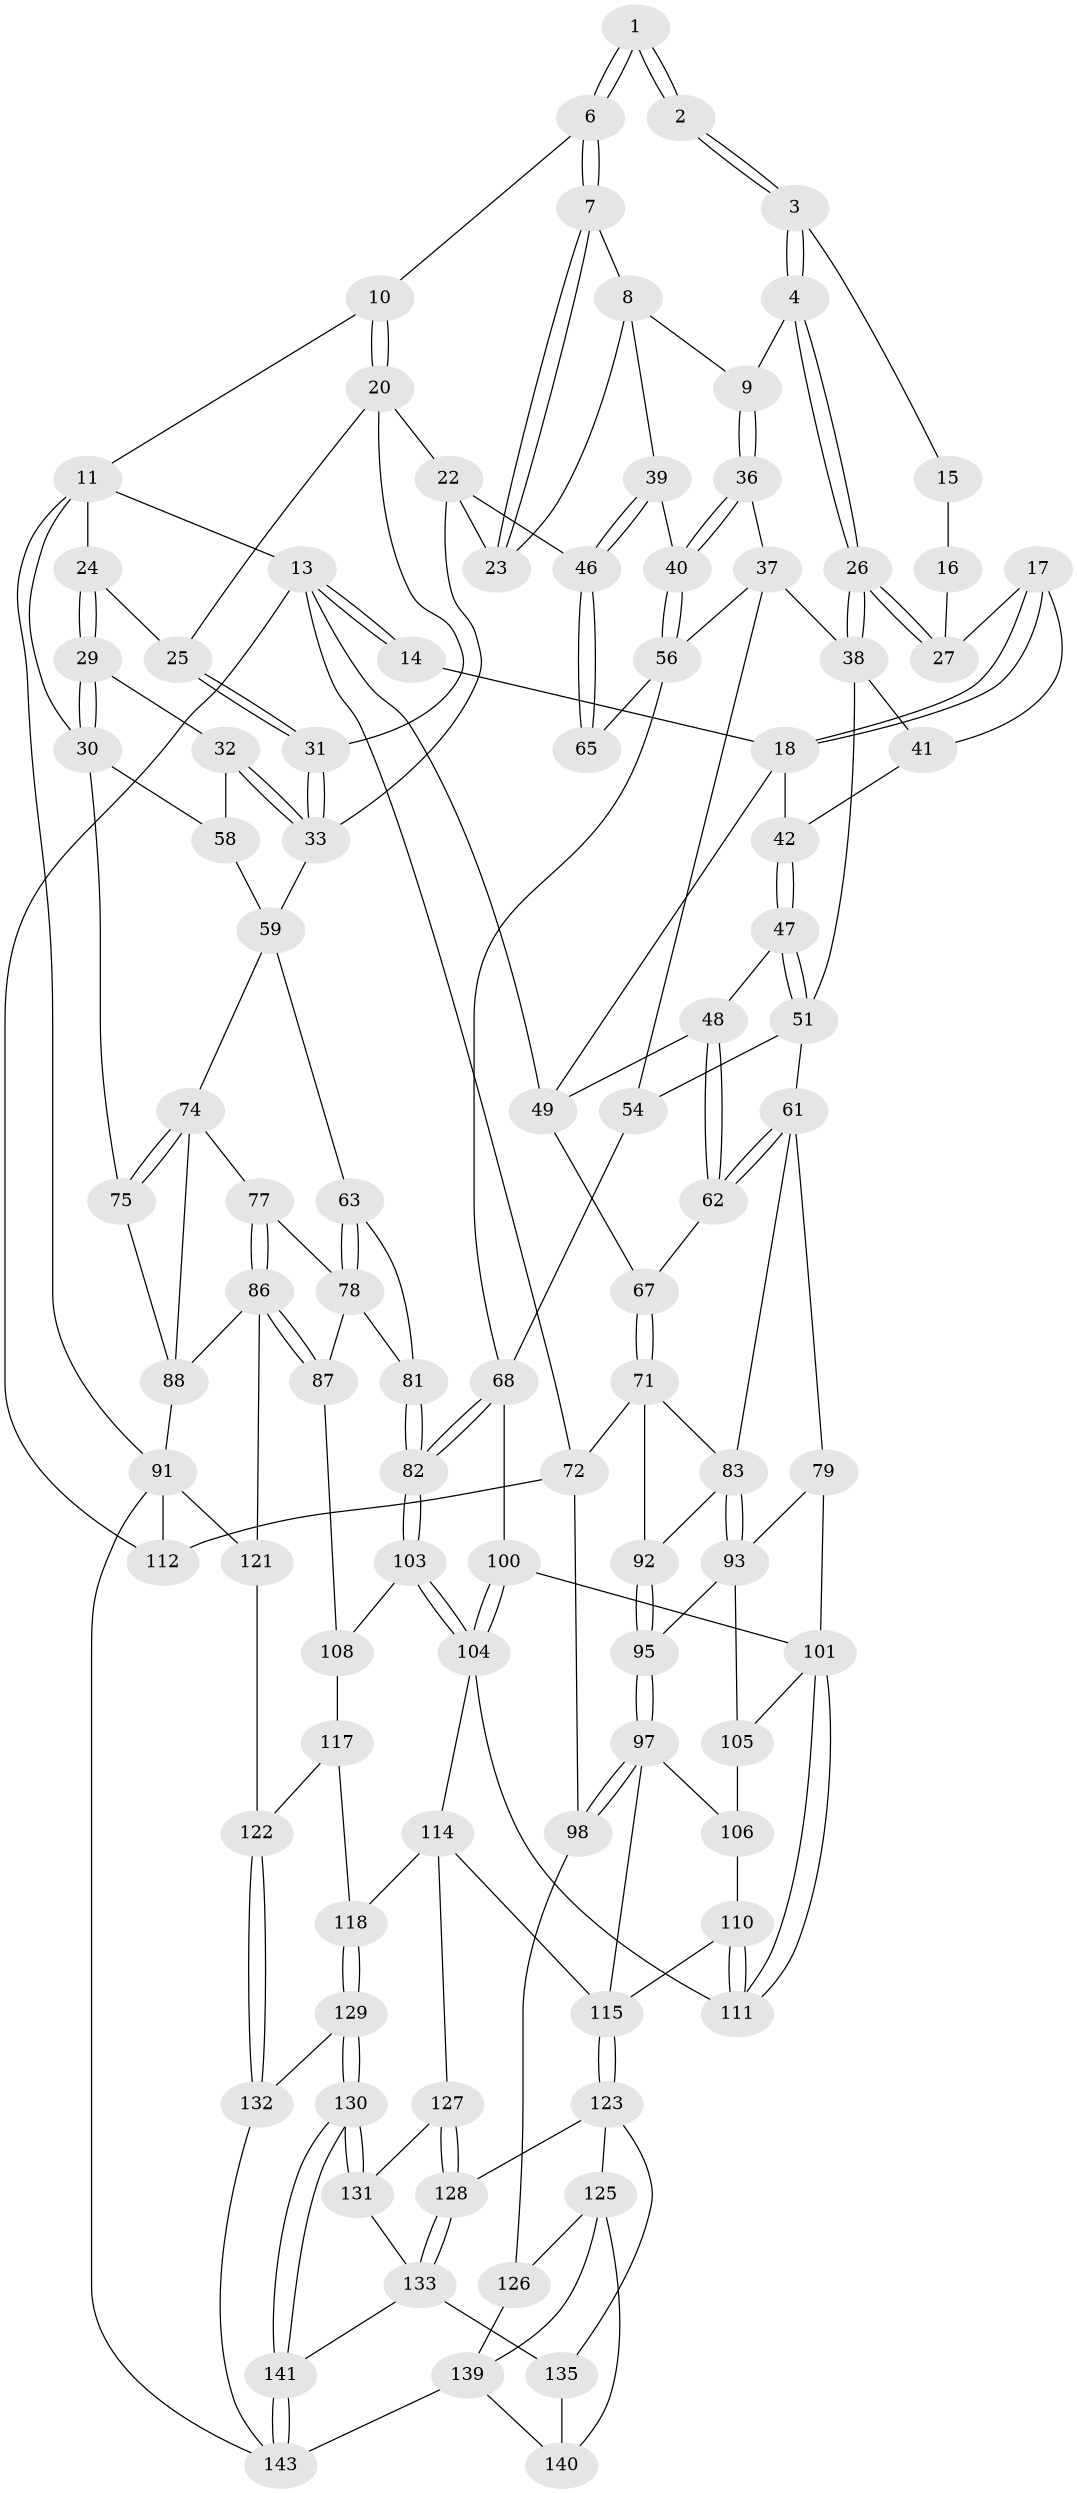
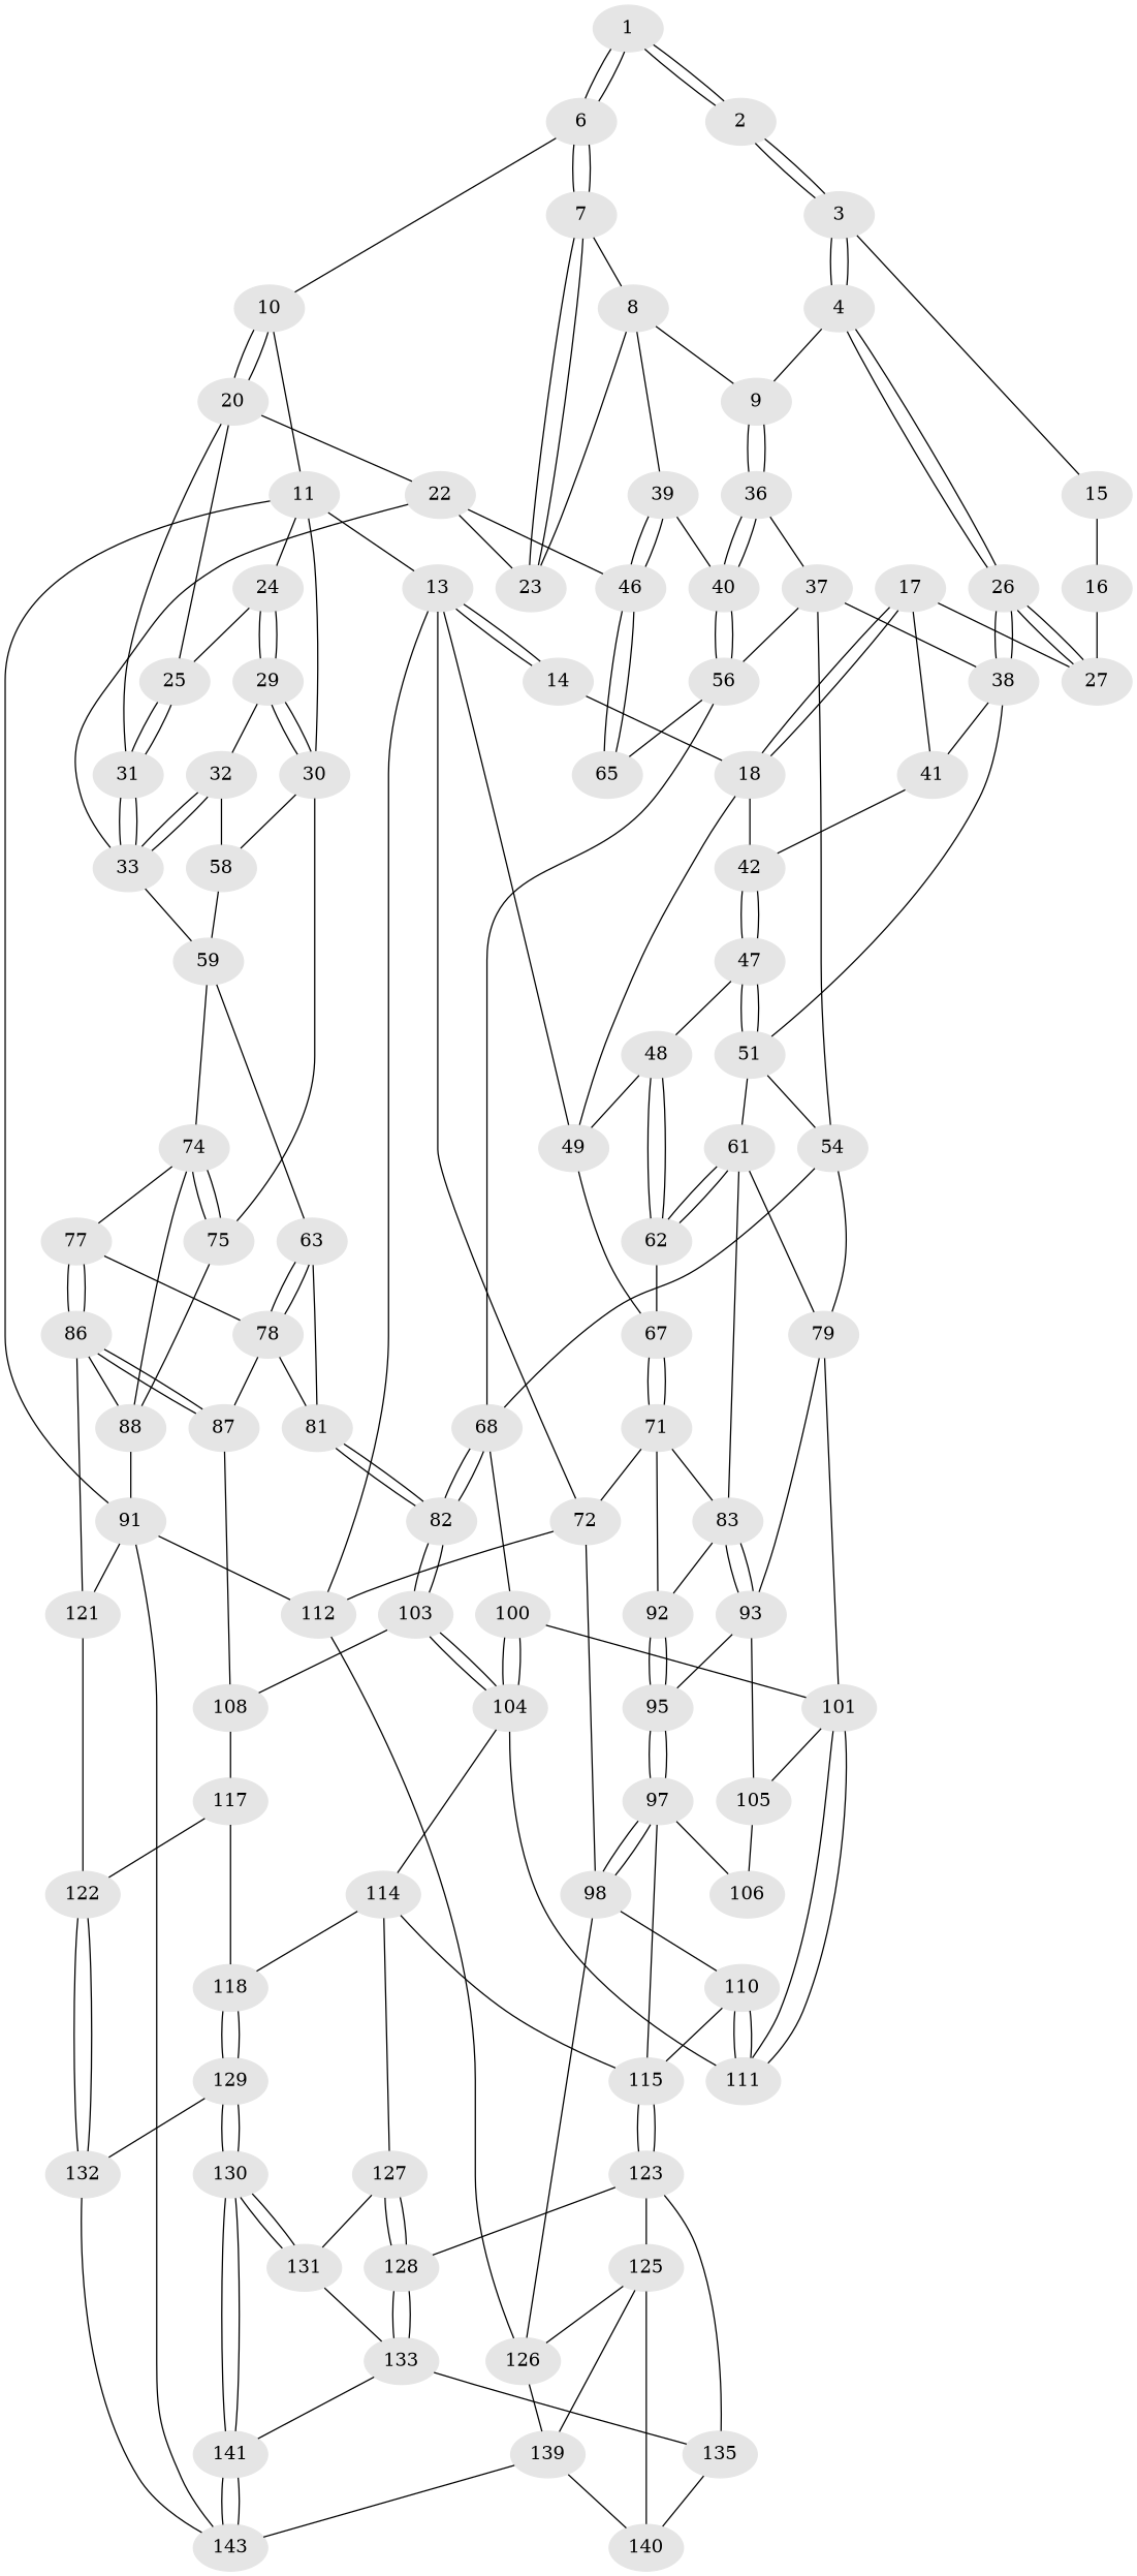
  graph {
    node [color=gray90 style=filled]
    1
    2
    6
    3
    7
    10
    4 [super="+5"]
    15
    9
    26
    16 [super="+28"]
    36
    27
    38 [super="+43"]
    8 [super="+35"]
    23
    11 [super="+12"]
    20 [super="+21"]
    39
    46
    40
    37 [super="+53"]
    13 [super="+52"]
    24
    30 [super="+57"]
    91 [super="+136"]
    22 [super="+45"]
    25
    31
    14
    49 [super="+50"]
    n32 [label=72 super="+99"]
    112
    29
    58
    75
    121
    143 [super="+144"]
    18 [super="+19"]
    67
    98
    126 [super="+137"]
    42
    17 [super="+34"]
    41
    47
    33 [super="+44"]
    59 [super="+60"]
    65
    32
    51 [super="+55"]
    88 [super="+90"]
    63 [super="+64"]
    74 [super="+76"]
    54 [super="+70"]
    56 [super="+66"]
    68 [super="+69"]
    79 [super="+96"]
    61 [super="+80"]
    48
    62
    71 [super="+72"]
    83 [super="+84"]
    82
    100
    93 [super="+94"]
    101 [super="+102"]
    78 [super="+85"]
    81
    77
    92
    87
    103
    104 [super="+113"]
    95
    86 [super="+89"]
    108 [super="+109"]
    105
    111
    122
    117 [super="+120"]
    97 [super="+107"]
    106
    115 [super="+116"]
    110
    123 [super="+124"]
    139 [super="+142"]
    114 [super="+119"]
    118
    127
    129
    128
    131
    125 [super="+138"]
    135
    132
    130
    140
    133 [super="+134"]
    141
    1 -- 2
    1 -- 2
    1 -- 6
    1 -- 6
    2 -- 3
    2 -- 3
    6 -- 7
    6 -- 7
    6 -- 10
    3 -- 4
    3 -- 4
    3 -- 15
    7 -- 8
    7 -- 23
    7 -- 23
    10 -- 11
    10 -- 20
    10 -- 20
    4 -- 9
    4 -- 26
    4 -- 26
    15 -- 16 [weight=2]
    9 -- 36
    9 -- 36
    26 -- 27
    26 -- 27
    26 -- 38
    26 -- 38
    16 -- 27
    36 -- 40
    36 -- 40
    36 -- 37
    38 -- 41
    38 -- 51
    8 -- 9
    8 -- 23
    8 -- 39
    11 -- 13
    11 -- 24
    11 -- 30
    11 -- 91
    20 -- 22
    20 -- 25
    20 -- 31
    39 -- 46
    39 -- 46
    39 -- 40
    46 -- 65
    46 -- 65
    40 -- 56
    40 -- 56
    37 -- 38
    37 -- 54
    37 -- 56
    13 -- 14
    13 -- 14
    13 -- 49
    13 -- n32
    13 -- 112
    24 -- 25
    24 -- 29
    24 -- 29
    30 -- 58
    30 -- 75
    91 -- 112
    91 -- 121
    91 -- 143
    22 -- 23
    22 -- 46
    22 -- 33
    25 -- 31
    25 -- 31
    31 -- 33
    31 -- 33
    14 -- 18
    49 -- 67
    n32 -- 112
    n32 -- 98
+   112 -- 126
    29 -- 30
    29 -- 30
    29 -- 32
    58 -- 59
    75 -- 88
    121 -- 122
    18 -- 49
    18 -- 42
    67 -- 71
    67 -- 71
    98 -- 126
    126 -- 139
    42 -- 47
    42 -- 47
    17 -- 27
    17 -- 18
    17 -- 18
    17 -- 41
    41 -- 42
    47 -- 51
    47 -- 51
    47 -- 48
    33 -- 59
    59 -- 63
    59 -- 74
    32 -- 58
    32 -- 33
    32 -- 33
    51 -- 54
    51 -- 61
    88 -- 91
    63 -- 78
    63 -- 78
    63 -- 81
    74 -- 75
    74 -- 75
    74 -- 88
    74 -- 77
    54 -- 68
+   54 -- 79
    56 -- 65
    56 -- 68
    68 -- 82
    68 -- 82
    68 -- 100
    79 -- 93
    79 -- 101
    61 -- 79
    61 -- 62
    61 -- 62
    61 -- 83
    48 -- 49
    48 -- 62
    48 -- 62
    62 -- 67
    71 -- n32
    71 -- 83
    71 -- 92
    83 -- 93
    83 -- 93
    83 -- 92
    82 -- 103
    82 -- 103
    100 -- 101
    100 -- 104
    100 -- 104
    93 -- 95
    93 -- 105
    101 -- 105
    101 -- 111
    101 -- 111
    78 -- 81
    78 -- 87
    81 -- 82
    81 -- 82
    77 -- 78
    77 -- 86
    77 -- 86
    92 -- 95
    92 -- 95
    87 -- 108
    103 -- 104
    103 -- 104
    103 -- 108
    104 -- 111
    104 -- 114
    95 -- 97
    95 -- 97
    86 -- 121
    86 -- 88
    86 -- 87
    86 -- 87
    108 -- 117 [weight=2]
    105 -- 106
    122 -- 132
    122 -- 132
    117 -- 122
    117 -- 118
    97 -- 98
    97 -- 98
    97 -- 106
    97 -- 115
-   106 -- 110
+   98 -- 110
    115 -- 123
    115 -- 123
    110 -- 111
    110 -- 111
    110 -- 115
    123 -- 128
    123 -- 125
    123 -- 135
    139 -- 143
    139 -- 140
    114 -- 115
    114 -- 118
    114 -- 127
    118 -- 129
    118 -- 129
    127 -- 128
    127 -- 128
    127 -- 131
    129 -- 132
    129 -- 130
    129 -- 130
    128 -- 133
    128 -- 133
    131 -- 133
    125 -- 126
    125 -- 139
    125 -- 140
    135 -- 140
    132 -- 143
    130 -- 131
    130 -- 131
    130 -- 141
    130 -- 141
    133 -- 135
    133 -- 141
    141 -- 143
    141 -- 143
  }
